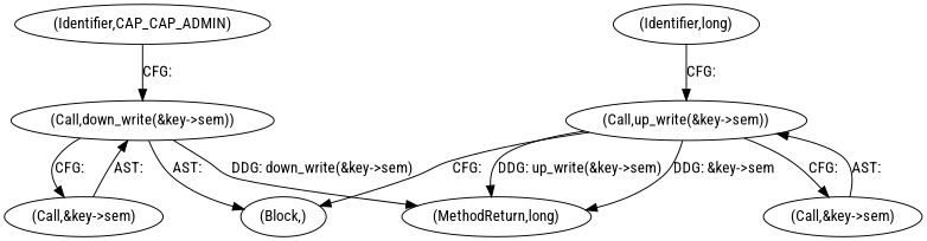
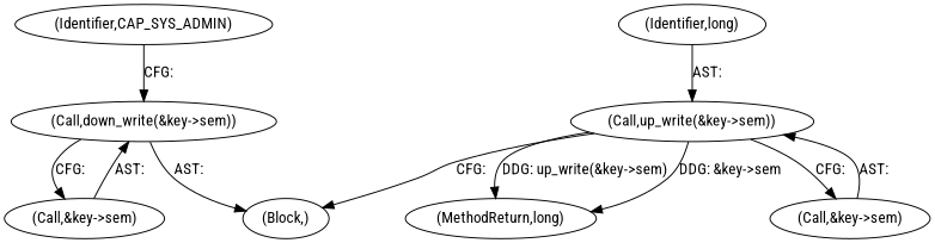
  digraph {
    fontname="Roboto Condensed"
    node [fontname="Roboto Condensed"]
    edge [fontname="Roboto Condensed"]
    n1 [label="(Call,down_write(&key->sem))"]
    n2 [label="(Call,&key->sem)"]
    n3 [label="(Block,)"]
    n4 [label="(MethodReturn,long)"]
    n5 [label="(Call,up_write(&key->sem))"]
    n6 [label="(Call,&key->sem)"]
-   n7 [label="(Identifier,CAP_CAP_ADMIN)"]
+   n7 [label="(Identifier,CAP_SYS_ADMIN)"]
    n8 [label="(Identifier,long)"]
    n1 -> n2 [label="CFG: "]
    n1 -> n3 [label="AST: "]
-   n1 -> n4 [label="DDG: down_write(&key->sem)"]
    n2 -> n1 [label="AST: "]
    n5 -> n3 [label="CFG: "]
    n5 -> n4 [label="DDG: up_write(&key->sem)"]
    n5 -> n4 [label="DDG: &key->sem"]
    n5 -> n6 [label="CFG: "]
    n6 -> n5 [label="AST: "]
    n7 -> n1 [label="CFG: "]
-   n8 -> n5 [label="CFG: "]
+   n8 -> n5 [label="AST: "]
  }
